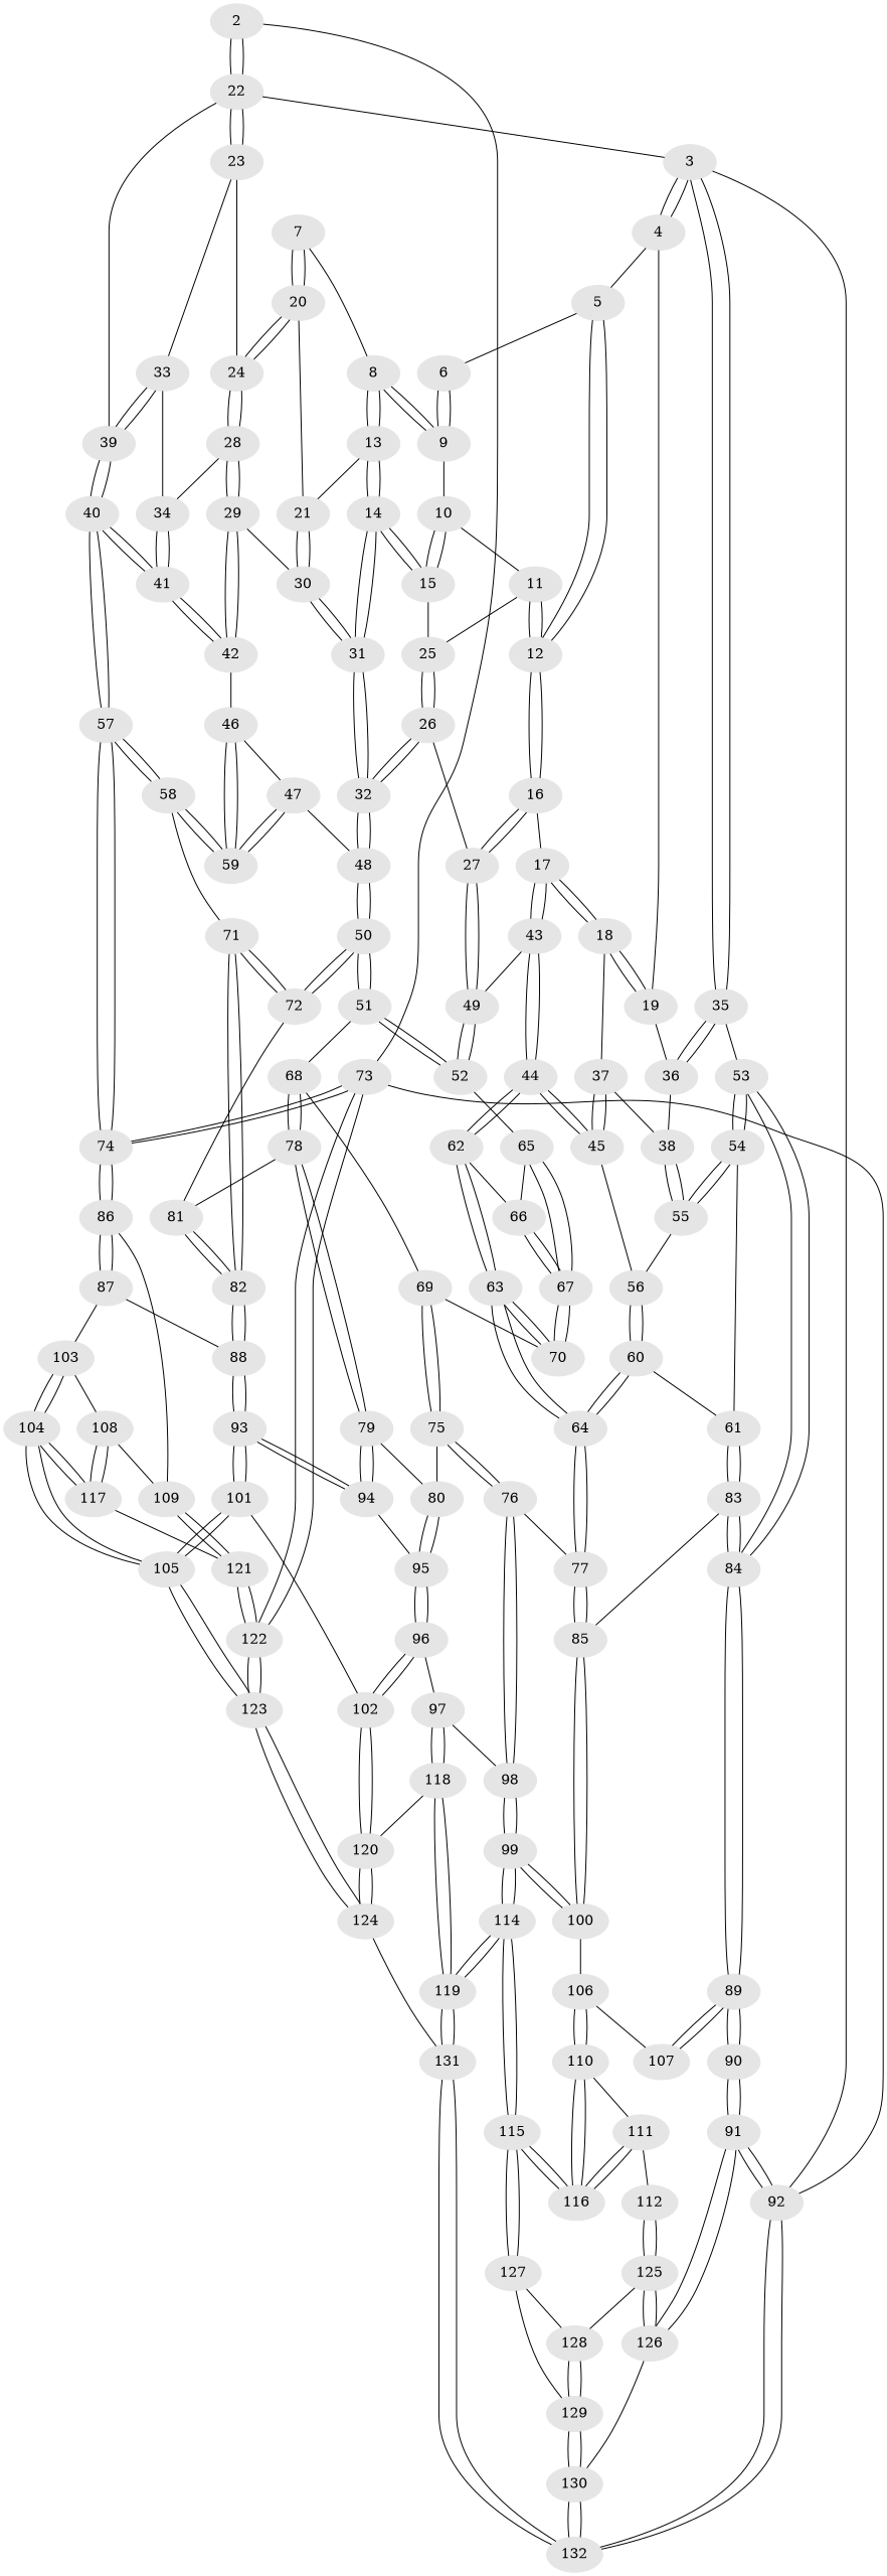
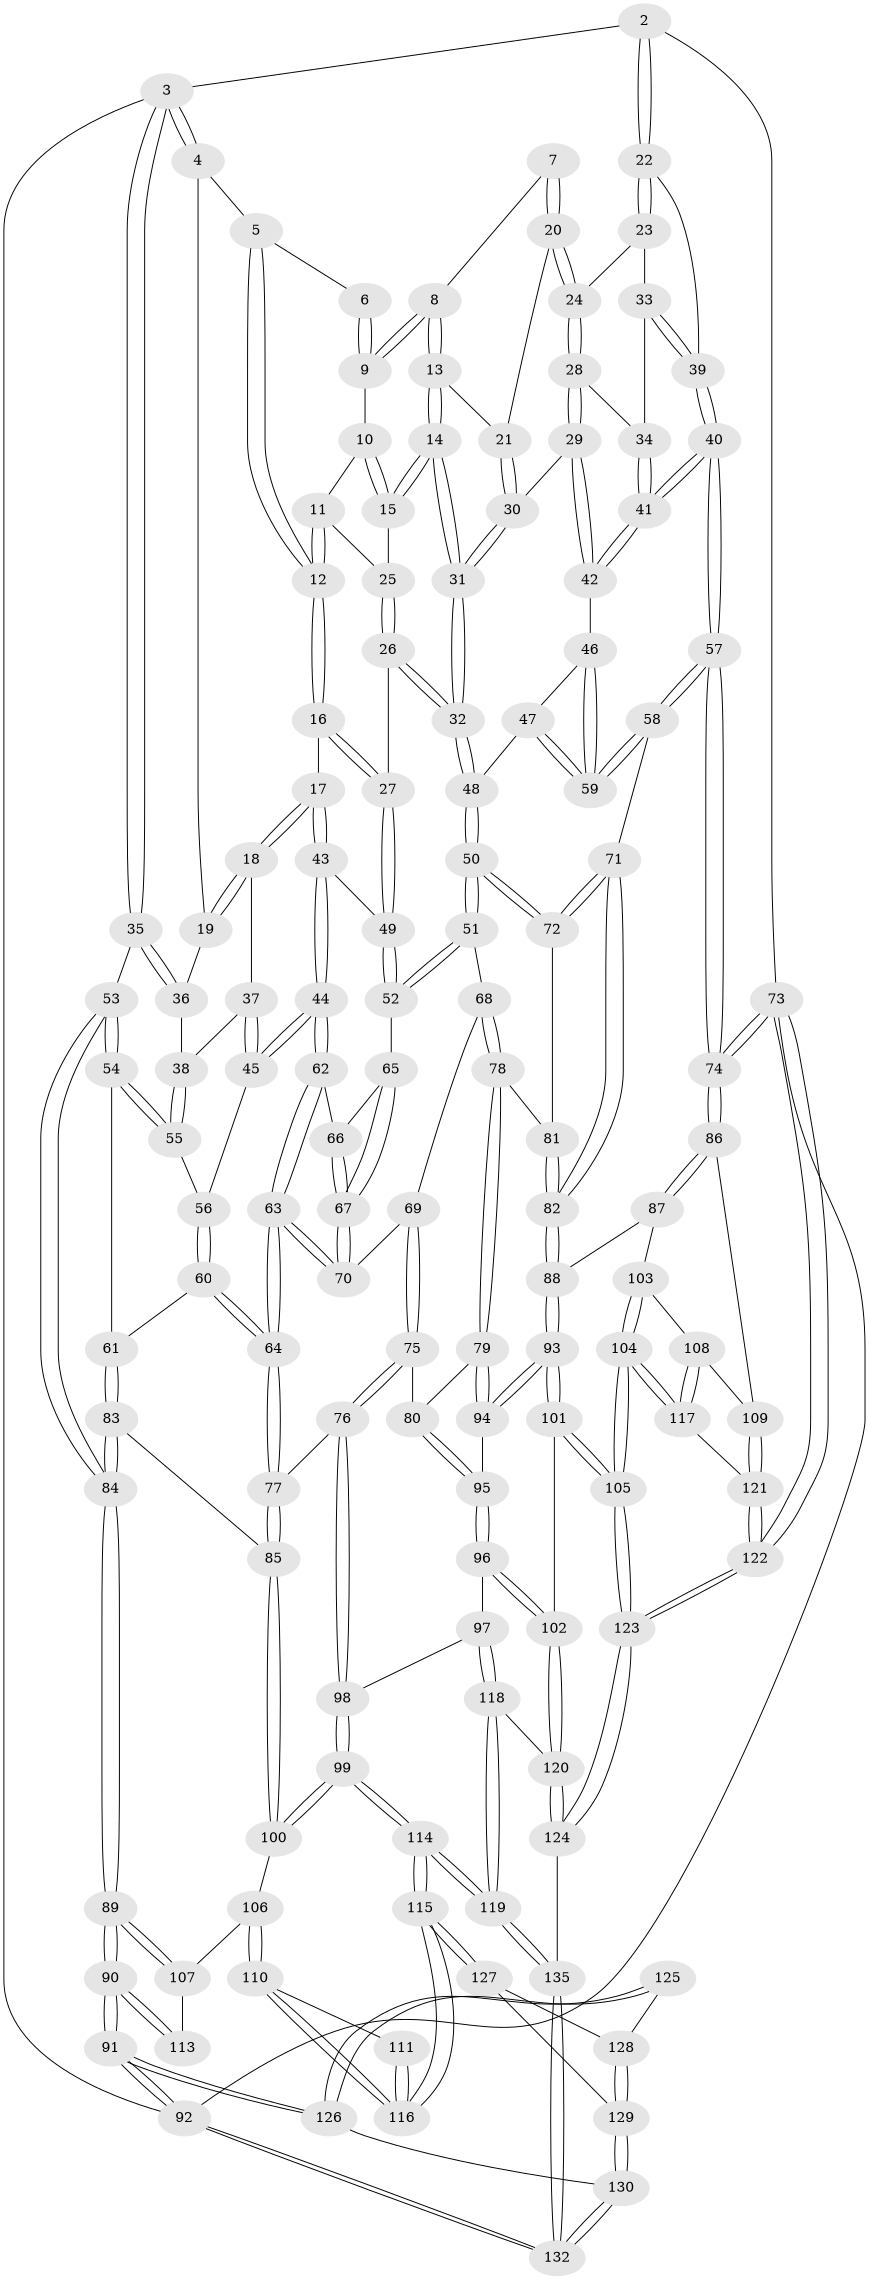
  graph {
    node [color=gray90 style=filled]
    2
    3
    22
    73
    7
    8
    20
    4
    35
    92
    23
    39
    74
    122
    5
    19
    36
    53
    132
    6
    12
    9
    16
    10
    13
    21
    24
    14
    11
    15
    25
    26
    17
    27
    31
    30
    32
    18
    43
    49
    37
    44
    38
    45
    28
    33
    40
    34
    29
    48
    52
    42
    41
    46
    50
    54
    84
    55
    56
    57
    58
    47
    59
    62
    63
    66
    60
    51
    72
    65
    68
    81
    69
    78
    67
    61
    89
    83
    64
    71
    86
    82
    77
    85
    70
    75
    79
    76
    80
    88
    123
    87
    109
    98
    95
    99
    100
    94
    96
    93
    90
    107
    106
    103
    121
    104
    108
    101
    91
+   113
    126
    130
    102
    105
    97
    118
    120
    119
    114
    115
    110
    124
    117
    111
    116
-   112
    125
    128
    127
-   131
+   131 [label=135]
    129
-   22 -- 3
+   2 -- 3
    2 -- 22
    2 -- 22
    2 -- 73
    3 -- 4
    3 -- 4
    3 -- 35
    3 -- 35
    3 -- 92
    22 -- 23
    22 -- 23
    22 -- 39
    73 -- 92
    73 -- 74
    73 -- 74
    73 -- 122
    73 -- 122
    7 -- 8
    7 -- 20
    7 -- 20
    8 -- 9
    8 -- 9
    8 -- 13
    8 -- 13
    20 -- 21
    20 -- 24
    20 -- 24
    4 -- 5
    4 -- 19
    35 -- 36
    35 -- 36
    35 -- 53
    92 -- 132
    92 -- 132
    23 -- 24
    23 -- 33
    39 -- 40
    39 -- 40
    74 -- 86
    74 -- 86
    122 -- 123
    122 -- 123
    5 -- 6
    5 -- 12
    5 -- 12
    19 -- 36
    36 -- 38
    53 -- 54
    53 -- 54
    53 -- 84
    53 -- 84
    6 -- 9
    6 -- 9
    12 -- 16
    12 -- 16
    9 -- 10
    16 -- 17
    16 -- 27
    16 -- 27
    10 -- 11
    10 -- 15
    10 -- 15
    13 -- 21
    13 -- 14
    13 -- 14
    21 -- 30
    21 -- 30
    24 -- 28
    24 -- 28
    14 -- 15
    14 -- 15
    14 -- 31
    14 -- 31
    11 -- 12
    11 -- 12
    11 -- 25
    15 -- 25
    25 -- 26
    25 -- 26
    26 -- 27
    26 -- 32
    26 -- 32
    17 -- 18
    17 -- 18
    17 -- 43
    17 -- 43
    27 -- 49
    27 -- 49
    31 -- 32
    31 -- 32
    30 -- 31
    30 -- 31
    32 -- 48
    32 -- 48
    18 -- 19
    18 -- 19
    18 -- 37
    43 -- 49
    43 -- 44
    43 -- 44
    49 -- 52
    49 -- 52
    37 -- 38
    37 -- 45
    37 -- 45
    44 -- 45
    44 -- 45
    44 -- 62
    44 -- 62
    38 -- 55
    38 -- 55
    45 -- 56
    28 -- 34
    28 -- 29
    28 -- 29
    33 -- 39
    33 -- 39
    33 -- 34
    40 -- 41
    40 -- 41
    40 -- 57
    40 -- 57
    34 -- 41
    34 -- 41
    29 -- 30
    29 -- 42
    29 -- 42
    48 -- 50
    48 -- 50
    52 -- 65
    42 -- 46
    41 -- 42
    41 -- 42
    46 -- 47
    46 -- 59
    46 -- 59
    50 -- 51
    50 -- 51
    50 -- 72
    50 -- 72
    54 -- 55
    54 -- 55
    54 -- 61
    84 -- 89
    84 -- 89
    55 -- 56
    56 -- 60
    56 -- 60
    57 -- 74
    57 -- 74
    57 -- 58
    57 -- 58
    58 -- 59
    58 -- 59
    58 -- 71
    47 -- 48
    47 -- 59
    47 -- 59
    62 -- 63
    62 -- 63
    62 -- 66
    63 -- 64
    63 -- 64
    63 -- 70
    63 -- 70
    66 -- 67
    66 -- 67
    60 -- 61
    60 -- 64
    60 -- 64
    51 -- 52
    51 -- 52
    51 -- 68
    72 -- 81
    65 -- 66
    65 -- 67
    65 -- 67
    68 -- 69
    68 -- 78
    68 -- 78
    81 -- 82
    81 -- 82
    69 -- 70
    69 -- 75
    69 -- 75
    78 -- 81
    78 -- 79
    78 -- 79
    67 -- 70
    67 -- 70
    61 -- 83
    61 -- 83
    89 -- 90
    89 -- 90
    89 -- 107
    89 -- 107
    83 -- 84
    83 -- 84
    83 -- 85
    64 -- 77
    64 -- 77
    71 -- 72
    71 -- 72
    71 -- 82
    71 -- 82
    86 -- 87
    86 -- 87
    86 -- 109
    82 -- 88
    82 -- 88
    77 -- 85
    77 -- 85
    85 -- 100
    85 -- 100
    75 -- 76
    75 -- 76
    75 -- 80
    79 -- 80
    79 -- 94
    79 -- 94
    76 -- 77
    76 -- 98
    76 -- 98
    80 -- 95
    80 -- 95
    88 -- 93
    88 -- 93
    123 -- 124
    123 -- 124
    87 -- 88
    87 -- 103
    109 -- 121
    109 -- 121
    98 -- 99
    98 -- 99
    95 -- 96
    95 -- 96
    99 -- 100
    99 -- 100
    99 -- 114
    99 -- 114
    100 -- 106
    94 -- 95
    96 -- 102
    96 -- 102
    96 -- 97
    93 -- 94
    93 -- 94
    93 -- 101
    93 -- 101
    90 -- 91
    90 -- 91
+   90 -- 113
+   90 -- 113
+   107 -- 113
    106 -- 107
    106 -- 110
    106 -- 110
    103 -- 104
    103 -- 104
    103 -- 108
    121 -- 122
    121 -- 122
    104 -- 105
    104 -- 105
    104 -- 117
    104 -- 117
    108 -- 109
    108 -- 117
    108 -- 117
    101 -- 102
    101 -- 105
    101 -- 105
    91 -- 92
    91 -- 92
    91 -- 126
    91 -- 126
    126 -- 130
    130 -- 132
    130 -- 132
    102 -- 120
    102 -- 120
    105 -- 123
    105 -- 123
    97 -- 98
    97 -- 118
    97 -- 118
    118 -- 120
    118 -- 119
    118 -- 119
    120 -- 124
    120 -- 124
    119 -- 131
    119 -- 131
    114 -- 119
    114 -- 119
    114 -- 115
    114 -- 115
    115 -- 116
    115 -- 116
    115 -- 127
    115 -- 127
    110 -- 111
    110 -- 116
    110 -- 116
    124 -- 131
    117 -- 121
    111 -- 116
    111 -- 116
-   111 -- 112
-   112 -- 125
-   112 -- 125
    125 -- 126
    125 -- 126
    125 -- 128
    128 -- 129
    128 -- 129
    127 -- 128
    127 -- 129
    131 -- 132
    131 -- 132
    129 -- 130
    129 -- 130
  }
